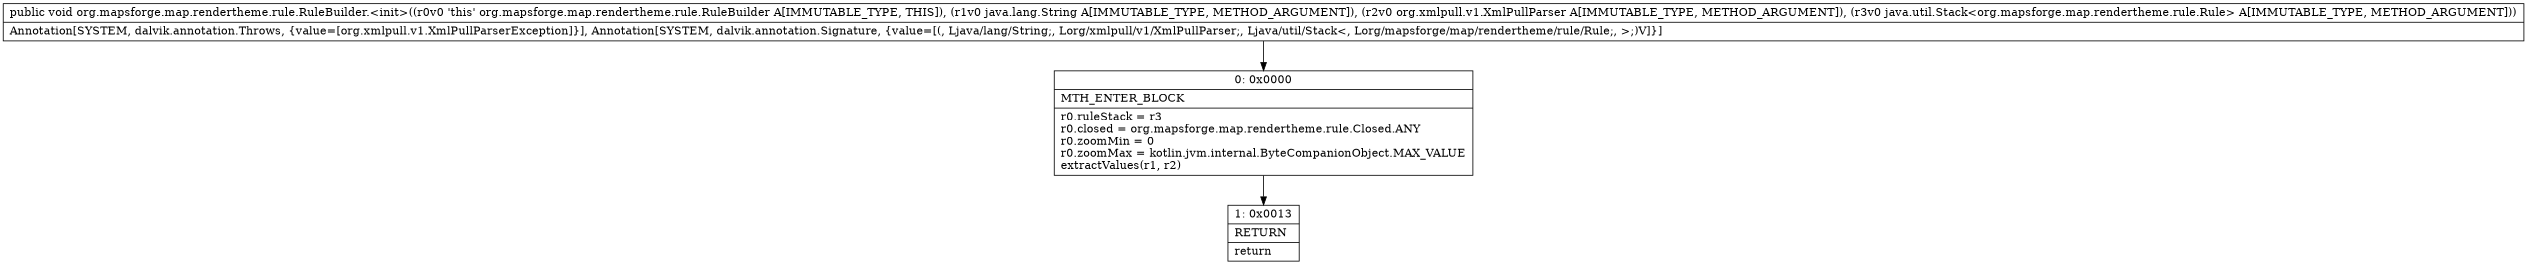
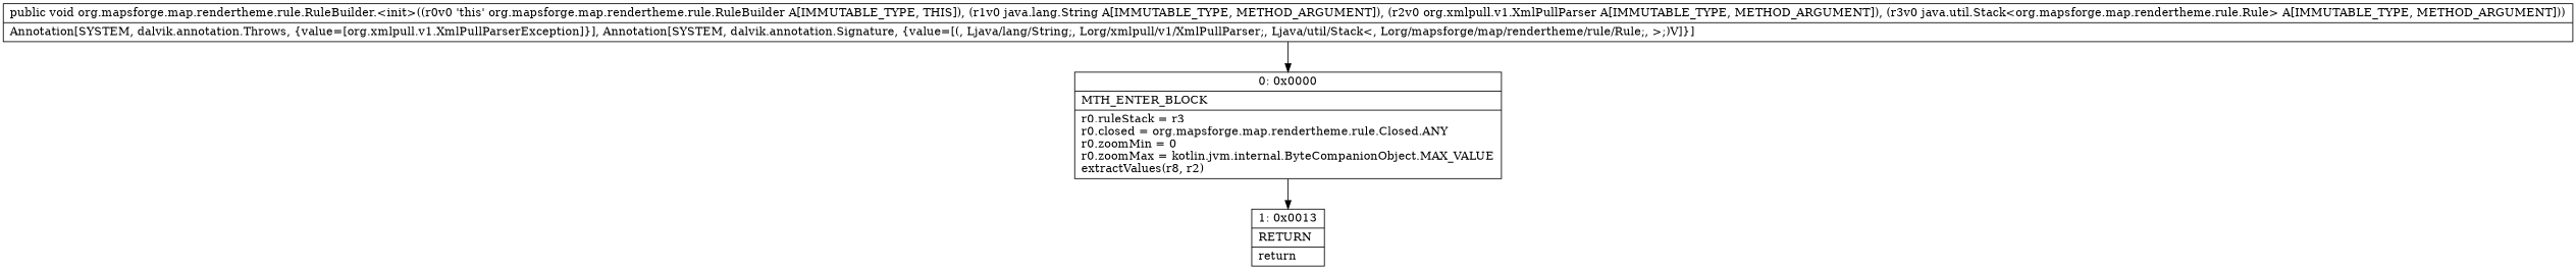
  digraph {
    node [shape=record]
-   n1 [label="{0\:\ 0x0000|MTH_ENTER_BLOCK\l|r0.ruleStack = r3\lr0.closed = org.mapsforge.map.rendertheme.rule.Closed.ANY\lr0.zoomMin = 0\lr0.zoomMax = kotlin.jvm.internal.ByteCompanionObject.MAX_VALUE\lextractValues(r1, r2)\l}"]
+   n1 [label="{0\:\ 0x0000|MTH_ENTER_BLOCK\l|r0.ruleStack = r3\lr0.closed = org.mapsforge.map.rendertheme.rule.Closed.ANY\lr0.zoomMin = 0\lr0.zoomMax = kotlin.jvm.internal.ByteCompanionObject.MAX_VALUE\lextractValues(r8, r2)\l}"]
    n2 [label="{1\:\ 0x0013|RETURN\l|return\l}"]
    n3 [label="{public void org.mapsforge.map.rendertheme.rule.RuleBuilder.\<init\>((r0v0 'this' org.mapsforge.map.rendertheme.rule.RuleBuilder A[IMMUTABLE_TYPE, THIS]), (r1v0 java.lang.String A[IMMUTABLE_TYPE, METHOD_ARGUMENT]), (r2v0 org.xmlpull.v1.XmlPullParser A[IMMUTABLE_TYPE, METHOD_ARGUMENT]), (r3v0 java.util.Stack\<org.mapsforge.map.rendertheme.rule.Rule\> A[IMMUTABLE_TYPE, METHOD_ARGUMENT]))  | Annotation[SYSTEM, dalvik.annotation.Throws, \{value=[org.xmlpull.v1.XmlPullParserException]\}], Annotation[SYSTEM, dalvik.annotation.Signature, \{value=[(, Ljava\/lang\/String;, Lorg\/xmlpull\/v1\/XmlPullParser;, Ljava\/util\/Stack\<, Lorg\/mapsforge\/map\/rendertheme\/rule\/Rule;, \>;)V]\}]\l}"]
    n1 -> n2
    n3 -> n1
  }
